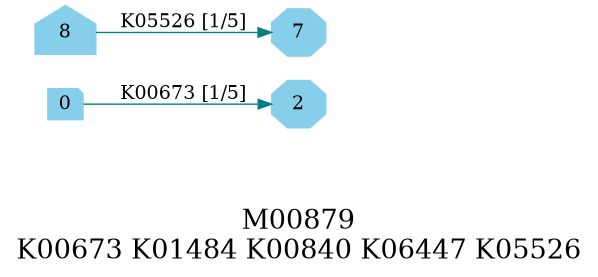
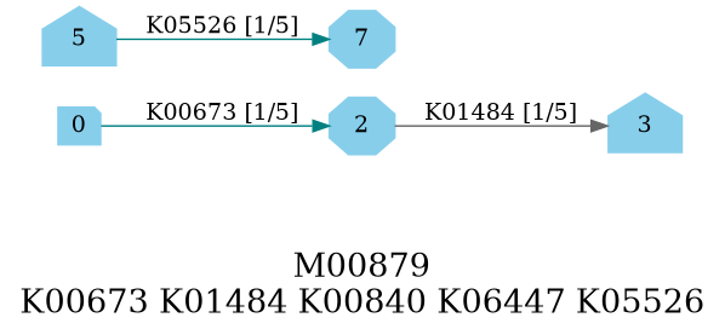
  digraph {
    fontsize=20
    label="M00879\nK00673 K01484 K00840 K06447 K05526"
    rankdir=LR
    node [color=skyblue shape=octagon style=filled]
    edge [color=teal]
    0 [height=.3 shape=note width=.3]
    n2 [height=.3 label=7 width=.3]
    2 [height=.3 width=.3]
-   5 [height=.3 shape=house width=.3 label=8]
+   3 [height=.3 shape=house width=.3]
+   5 [height=.3 shape=house width=.3]
    subgraph sub_1 {
      0
      n2
      2
+     3
      5
    }
    0 -> 2 [label="K00673 [1/5]"]
+   2 -> 3 [color=gray40 label="K01484 [1/5]"]
    5 -> n2 [label="K05526 [1/5]"]
  }
